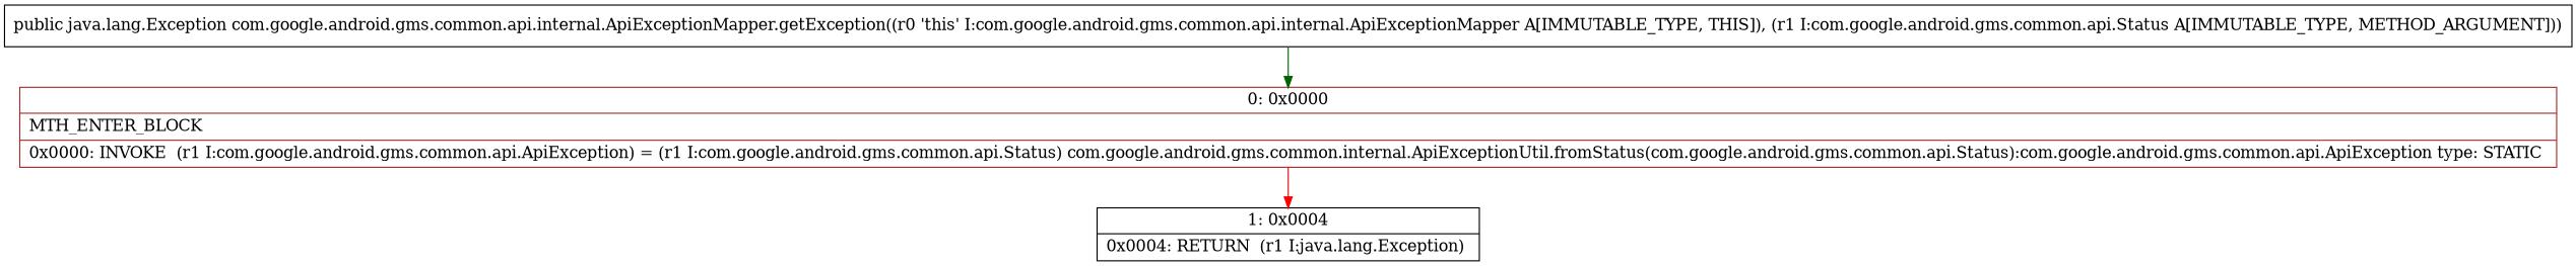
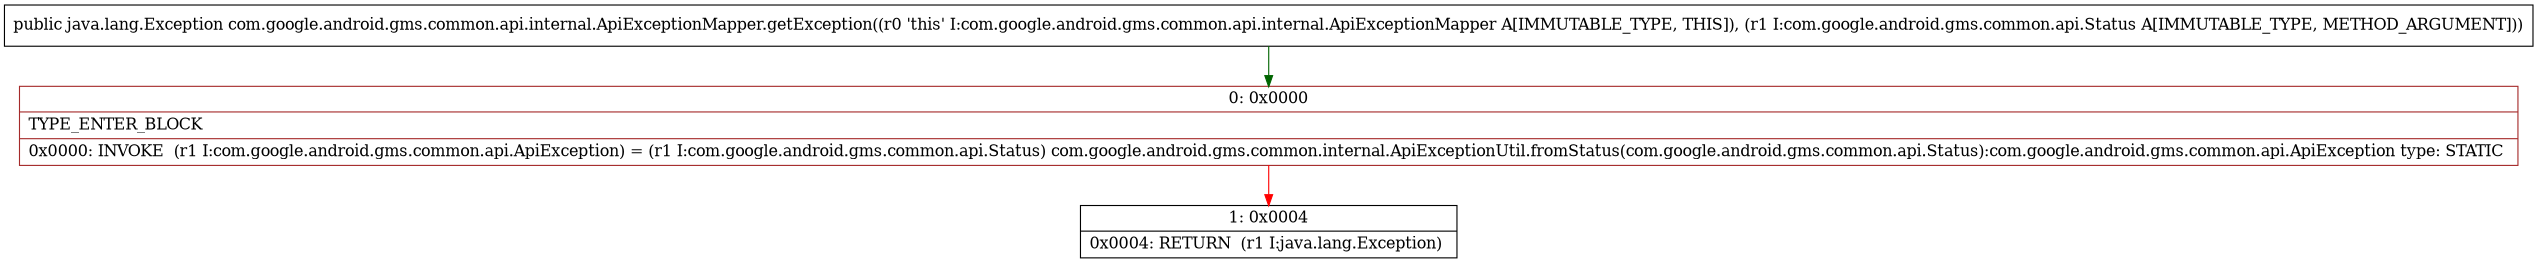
  digraph {
    node [shape=record color=black]
-   n1 [label="{0\:\ 0x0000|MTH_ENTER_BLOCK\l|0x0000: INVOKE  (r1 I:com.google.android.gms.common.api.ApiException) = (r1 I:com.google.android.gms.common.api.Status) com.google.android.gms.common.internal.ApiExceptionUtil.fromStatus(com.google.android.gms.common.api.Status):com.google.android.gms.common.api.ApiException type: STATIC \l}" color=brown]
+   n1 [label="{0\:\ 0x0000|TYPE_ENTER_BLOCK\l|0x0000: INVOKE  (r1 I:com.google.android.gms.common.api.ApiException) = (r1 I:com.google.android.gms.common.api.Status) com.google.android.gms.common.internal.ApiExceptionUtil.fromStatus(com.google.android.gms.common.api.Status):com.google.android.gms.common.api.ApiException type: STATIC \l}" color=brown]
    n2 [label="{1\:\ 0x0004|0x0004: RETURN  (r1 I:java.lang.Exception) \l}"]
    n3 [label="{public java.lang.Exception com.google.android.gms.common.api.internal.ApiExceptionMapper.getException((r0 'this' I:com.google.android.gms.common.api.internal.ApiExceptionMapper A[IMMUTABLE_TYPE, THIS]), (r1 I:com.google.android.gms.common.api.Status A[IMMUTABLE_TYPE, METHOD_ARGUMENT])) }"]
    n1 -> n2 [color=red]
    n3 -> n1 [color=darkgreen]
  }
